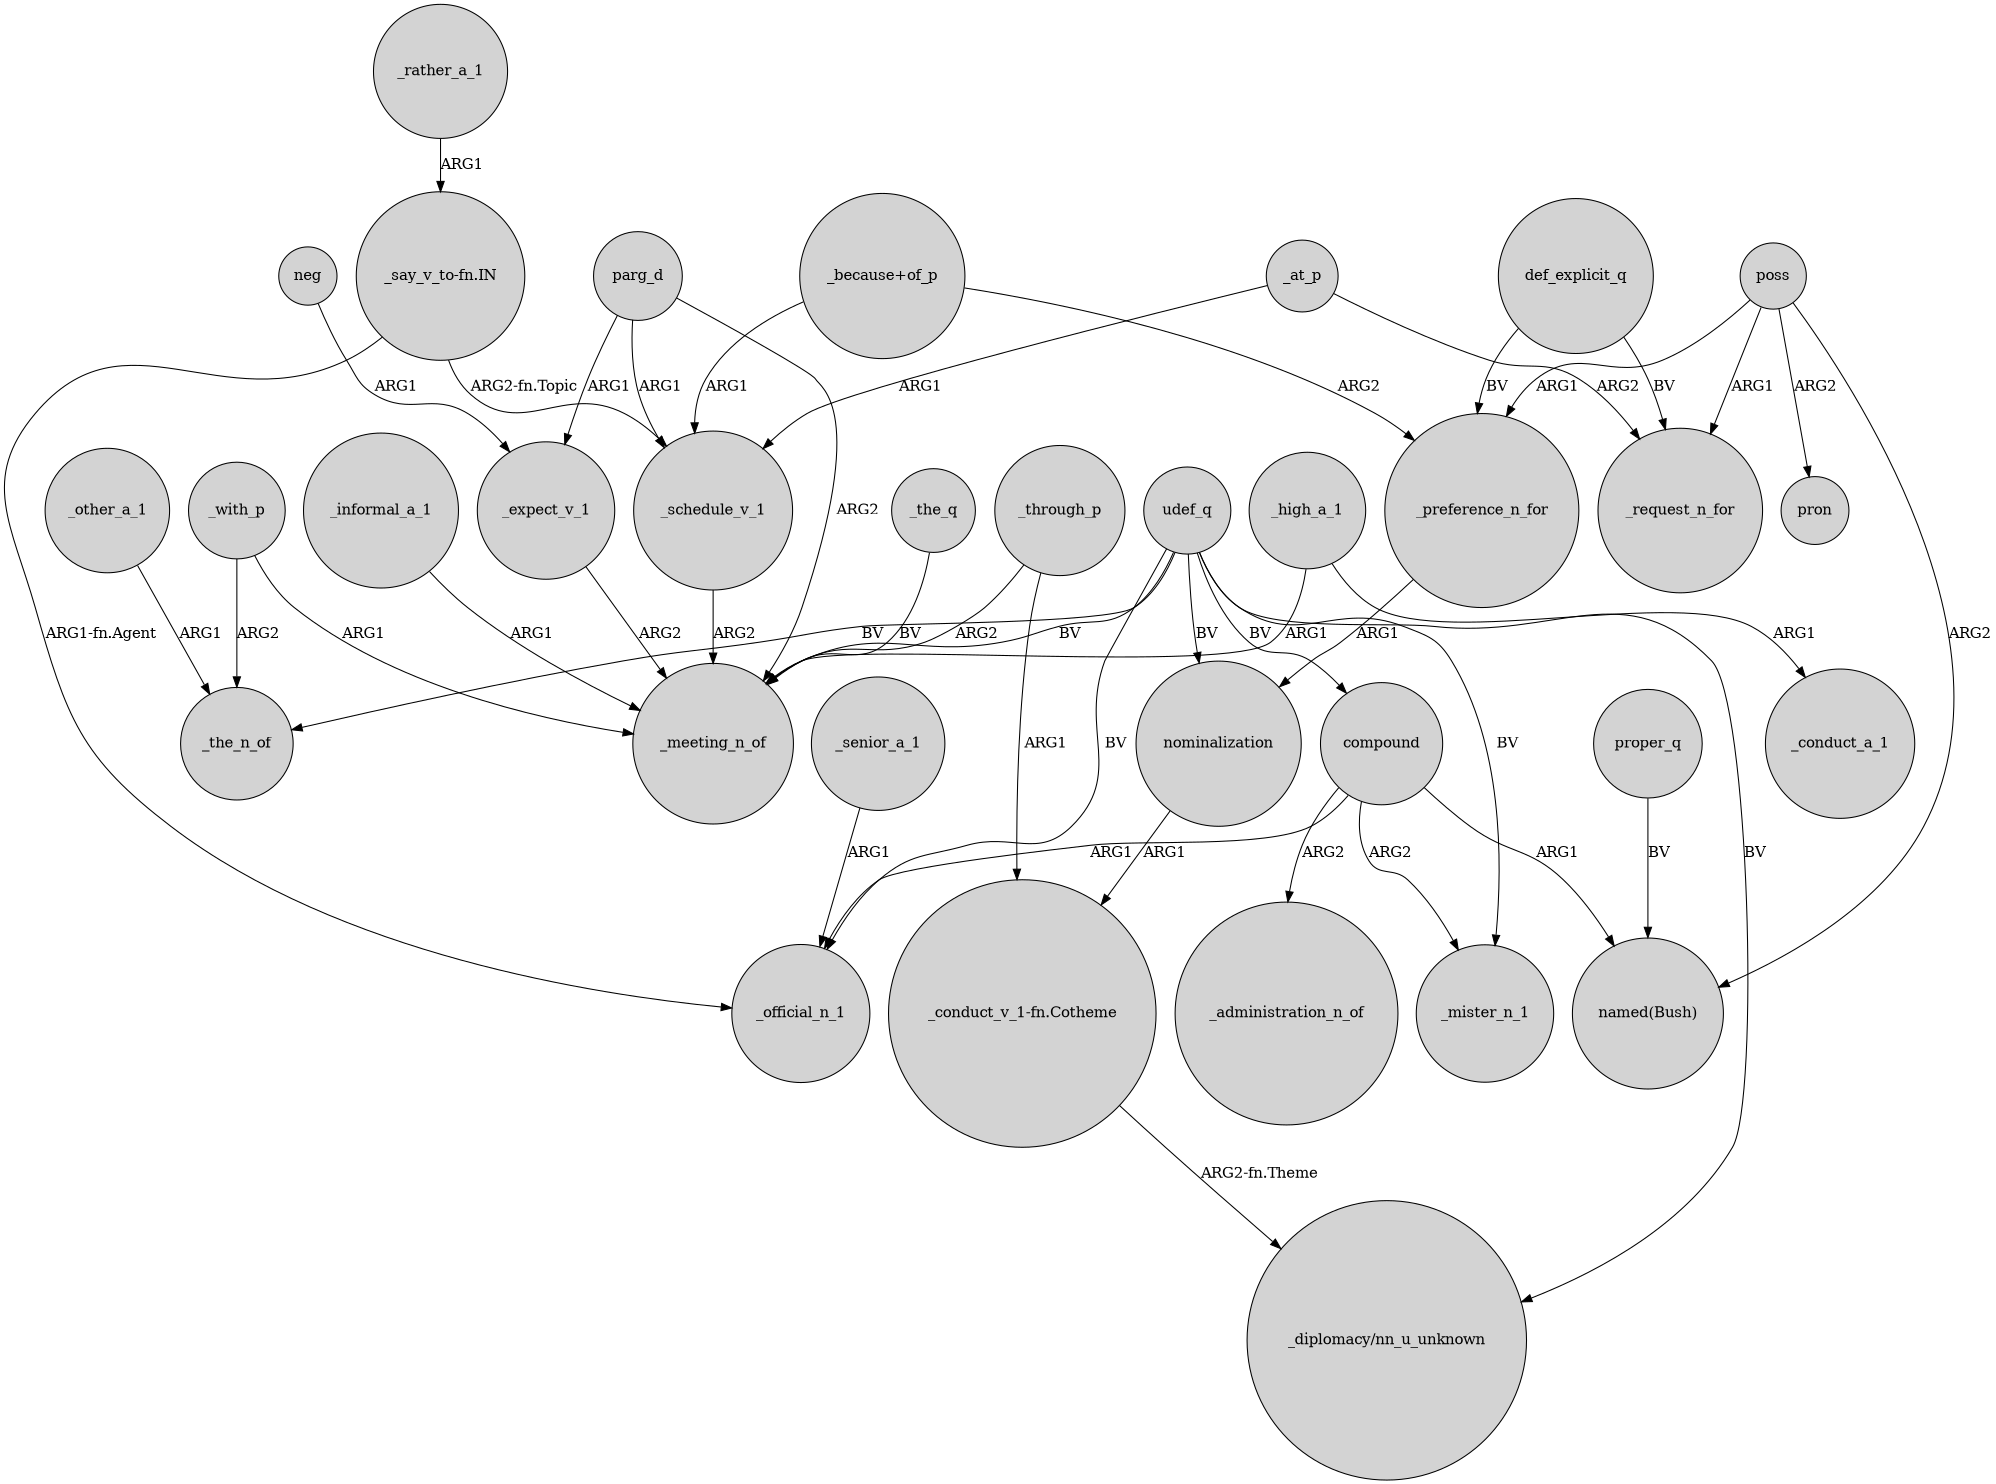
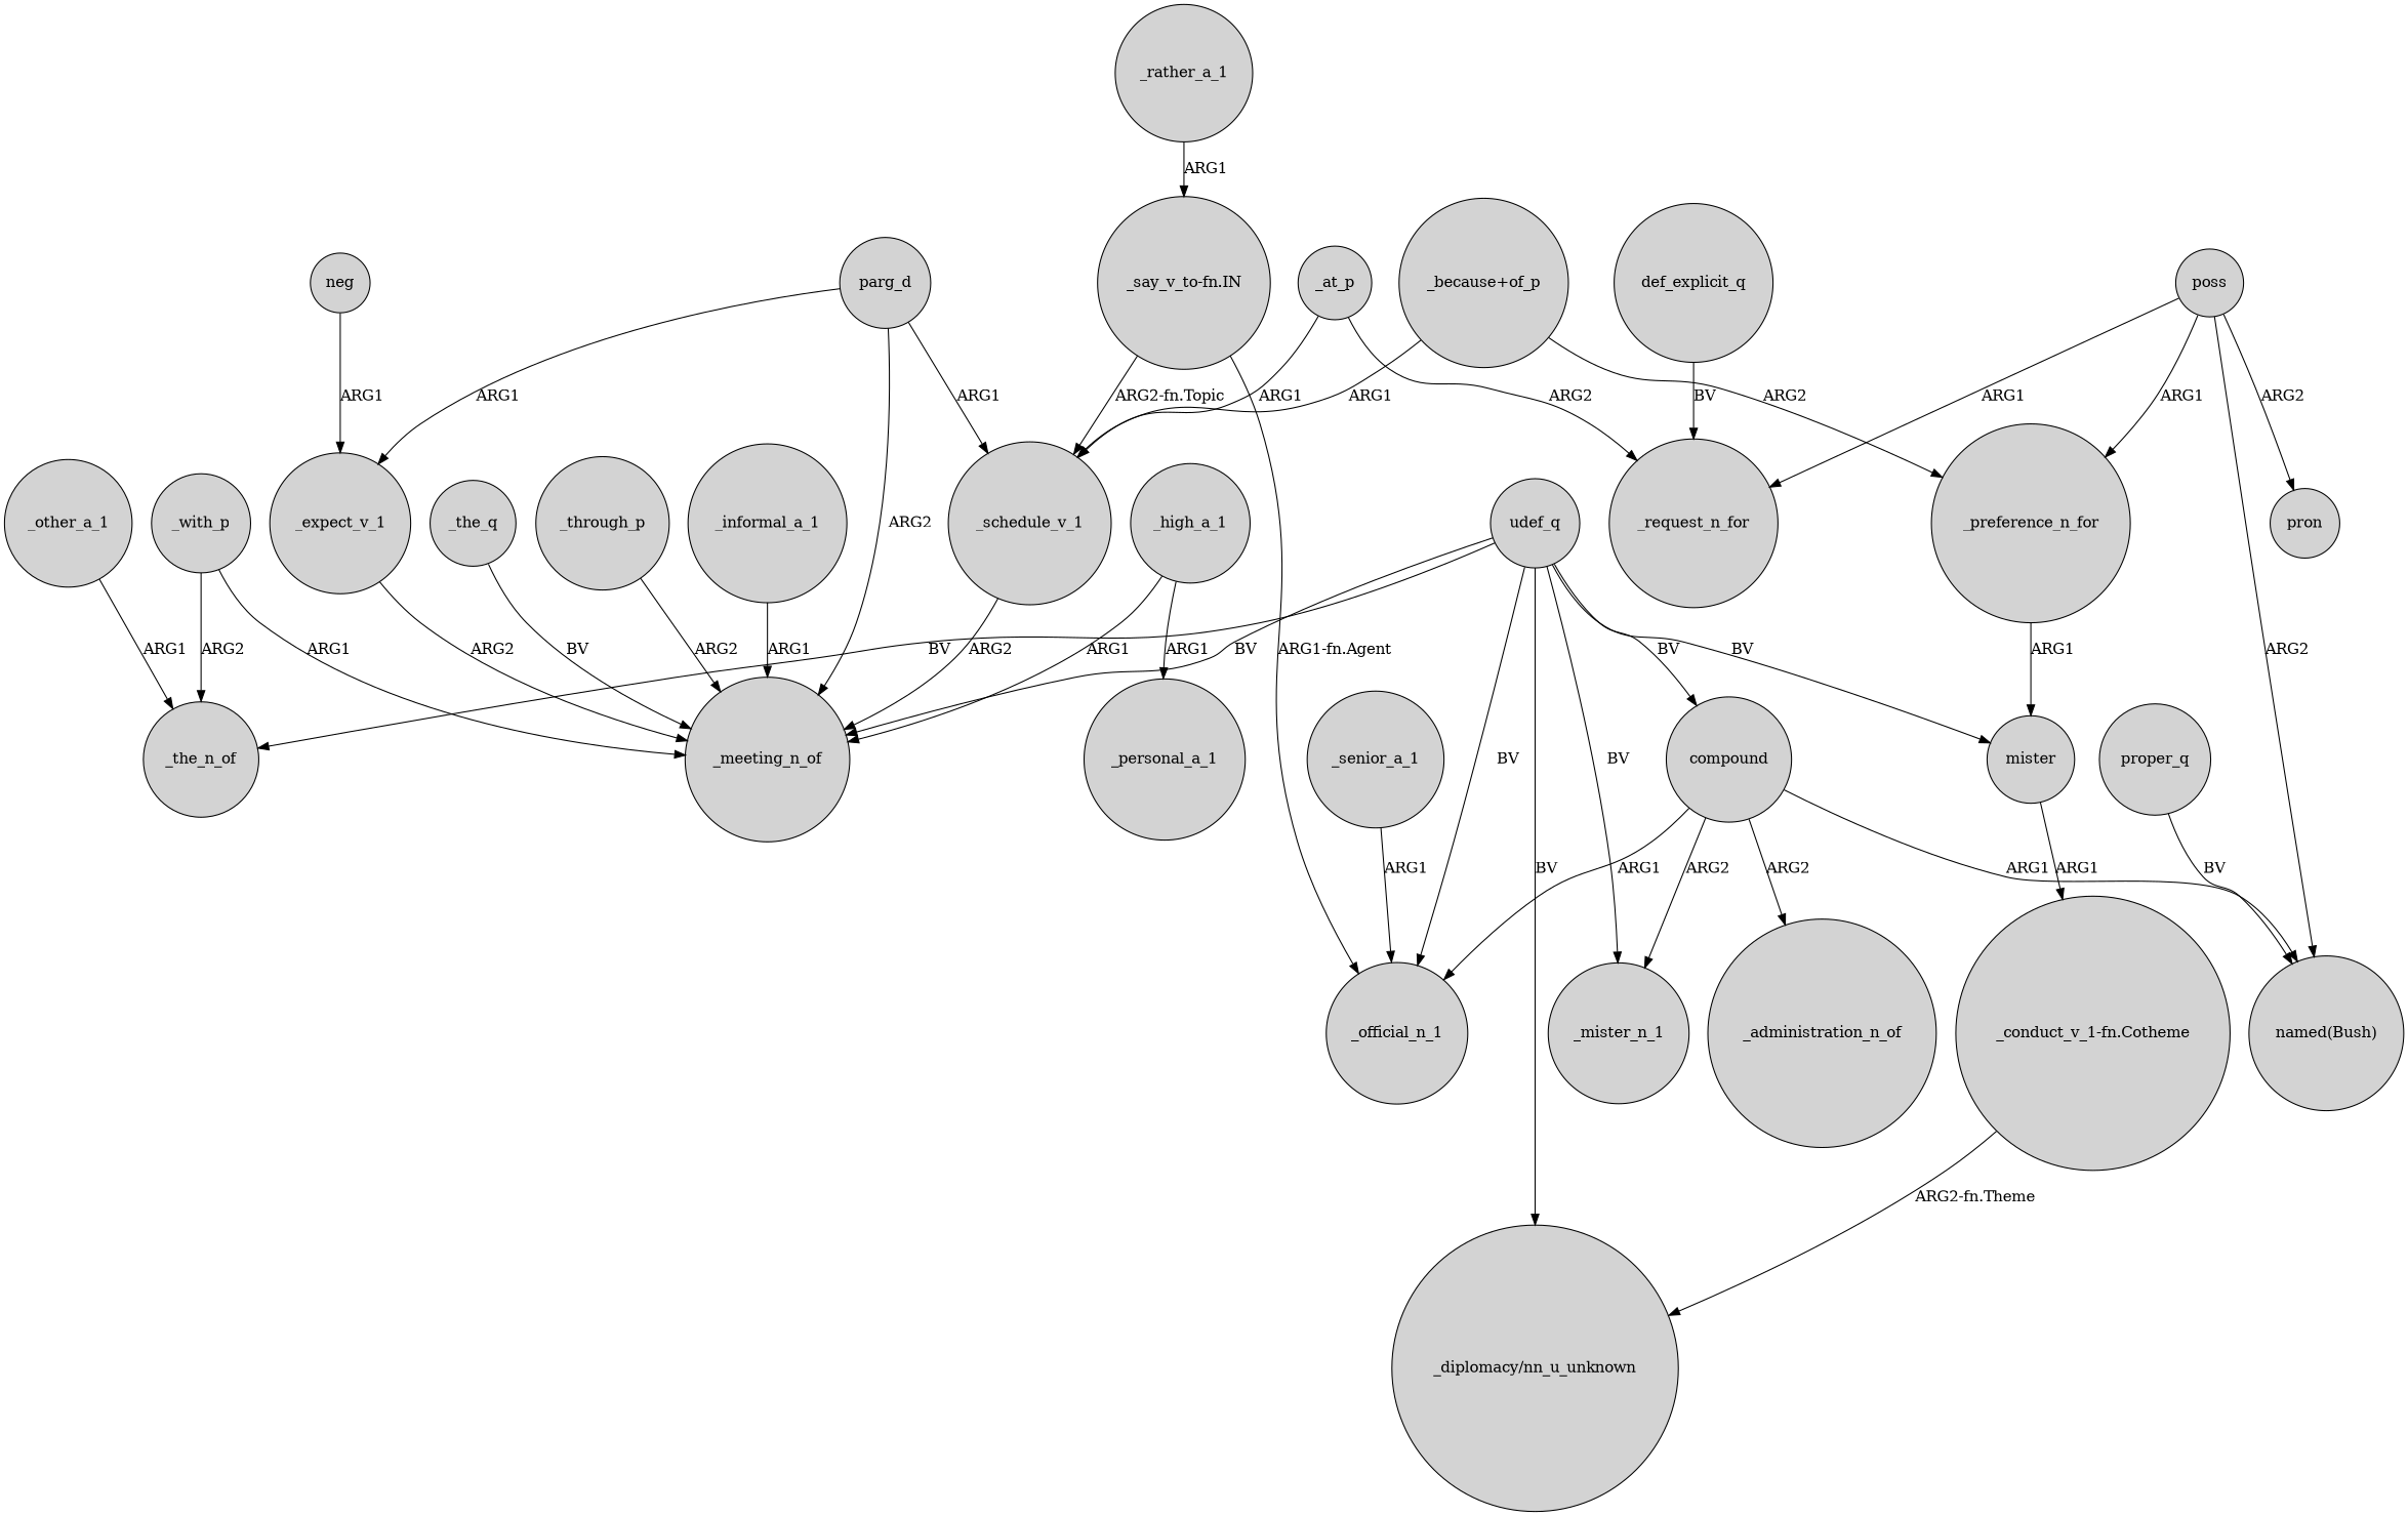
  digraph {
    node [shape=circle style=filled]
    n1 [label=_the_n_of]
    udef_q
    _meeting_n_of
    _official_n_1
    _mister_n_1
    "_diplomacy/nn_u_unknown"
-   nominalization
+   nominalization [label=mister]
    compound
    "_conduct_v_1-fn.Cotheme"
    _other_a_1
    _at_p
    _schedule_v_1
    _request_n_for
    poss
    _preference_n_for
    pron
    "named(Bush)"
    _rather_a_1
    "_say_v_to-fn.IN"
    parg_d
    _expect_v_1
    _the_q
    _administration_n_of
    "_because+of_p"
    neg
    _with_p
    _through_p
    def_explicit_q
    _high_a_1
-   _personal_a_1 [label=_conduct_a_1]
+   _personal_a_1
    proper_q
    _senior_a_1
    _informal_a_1
    udef_q -> n1 [label=BV]
    udef_q -> _meeting_n_of [label=BV]
    udef_q -> _official_n_1 [label=BV]
    udef_q -> _mister_n_1 [label=BV]
    udef_q -> "_diplomacy/nn_u_unknown" [label=BV]
    udef_q -> nominalization [label=BV]
    udef_q -> compound [label=BV]
    nominalization -> "_conduct_v_1-fn.Cotheme" [label=ARG1]
    compound -> _official_n_1 [label=ARG1]
    compound -> _mister_n_1 [label=ARG2]
    compound -> "named(Bush)" [label=ARG1]
    compound -> _administration_n_of [label=ARG2]
    "_conduct_v_1-fn.Cotheme" -> "_diplomacy/nn_u_unknown" [label="ARG2-fn.Theme"]
    _other_a_1 -> n1 [label=ARG1]
    _at_p -> _schedule_v_1 [label=ARG1]
    _at_p -> _request_n_for [label=ARG2]
    _schedule_v_1 -> _meeting_n_of [label=ARG2]
    poss -> _request_n_for [label=ARG1]
    poss -> _preference_n_for [label=ARG1]
    poss -> pron [label=ARG2]
    poss -> "named(Bush)" [label=ARG2]
    _preference_n_for -> nominalization [label=ARG1]
    _rather_a_1 -> "_say_v_to-fn.IN" [label=ARG1]
    "_say_v_to-fn.IN" -> _official_n_1 [label="ARG1-fn.Agent"]
    "_say_v_to-fn.IN" -> _schedule_v_1 [label="ARG2-fn.Topic"]
    parg_d -> _meeting_n_of [label=ARG2]
    parg_d -> _schedule_v_1 [label=ARG1]
    parg_d -> _expect_v_1 [label=ARG1]
    _expect_v_1 -> _meeting_n_of [label=ARG2]
    _the_q -> _meeting_n_of [label=BV]
    "_because+of_p" -> _schedule_v_1 [label=ARG1]
    "_because+of_p" -> _preference_n_for [label=ARG2]
    neg -> _expect_v_1 [label=ARG1]
    _with_p -> n1 [label=ARG2]
    _with_p -> _meeting_n_of [label=ARG1]
    _through_p -> _meeting_n_of [label=ARG2]
-   _through_p -> "_conduct_v_1-fn.Cotheme" [label=ARG1]
    def_explicit_q -> _request_n_for [label=BV]
-   def_explicit_q -> _preference_n_for [label=BV]
    _high_a_1 -> _meeting_n_of [label=ARG1]
    _high_a_1 -> _personal_a_1 [label=ARG1]
    proper_q -> "named(Bush)" [label=BV]
    _senior_a_1 -> _official_n_1 [label=ARG1]
    _informal_a_1 -> _meeting_n_of [label=ARG1]
  }
